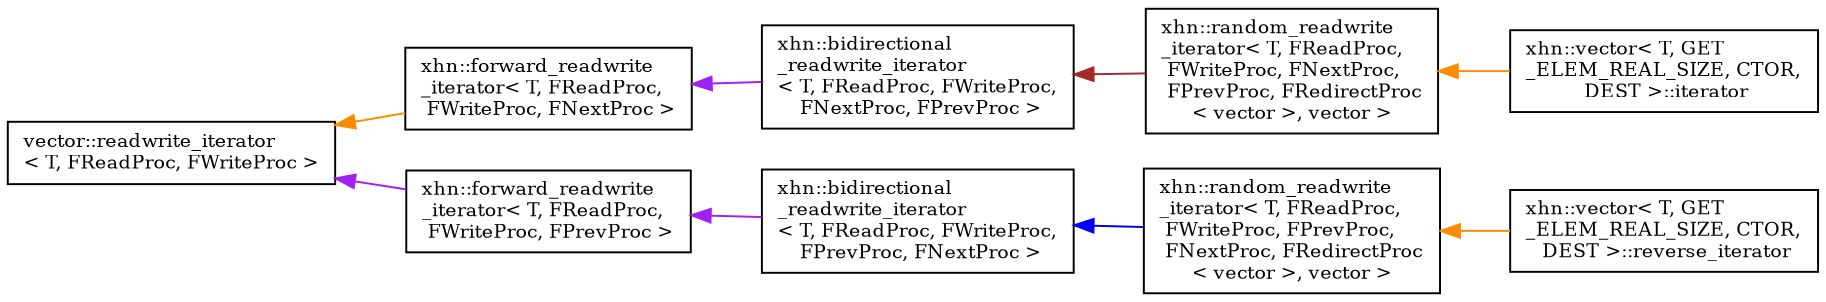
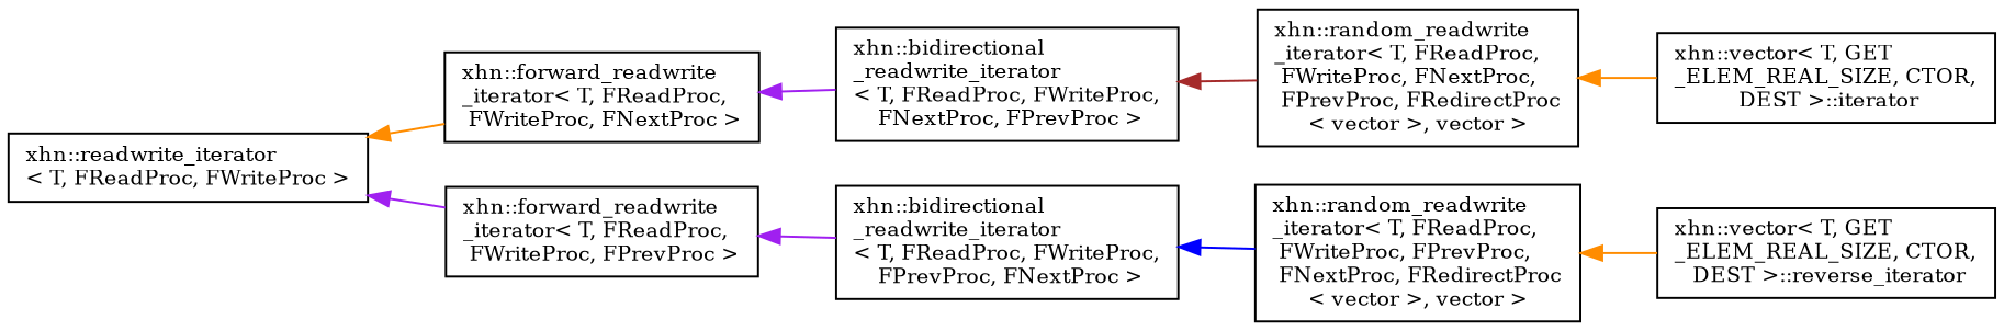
  digraph {
    rankdir=LR
    fontname="DejaVu Serif"
    node [color=black fillcolor=white fontname="DejaVu Serif" fontsize=10 shape=record style=filled]
    edge [color=darkorange dir=back fontname="DejaVu Serif" fontsize=10 labelfontname=Helvetica labelfontsize=10 style=solid]
-   n1 [height=0.2 label="vector::readwrite_iterator\l\< T, FReadProc, FWriteProc \>" width=0.4]
+   n1 [height=0.2 label="xhn::readwrite_iterator\l\< T, FReadProc, FWriteProc \>" width=0.4]
    n2 [height=0.2 label="xhn::forward_readwrite\l_iterator\< T, FReadProc,\l FWriteProc, FNextProc \>" width=0.4]
    n3 [height=0.2 label="xhn::forward_readwrite\l_iterator\< T, FReadProc,\l FWriteProc, FPrevProc \>" width=0.4]
    n4 [height=0.2 label="xhn::bidirectional\l_readwrite_iterator\l\< T, FReadProc, FWriteProc,\l FNextProc, FPrevProc \>" width=0.4]
    n5 [height=0.2 label="xhn::random_readwrite\l_iterator\< T, FReadProc,\l FWriteProc, FNextProc,\l FPrevProc, FRedirectProc\l\< vector \>, vector \>" width=0.4]
    n6 [height=0.2 label="xhn::vector\< T, GET\l_ELEM_REAL_SIZE, CTOR,\l DEST \>::iterator" width=0.4]
    n7 [height=0.2 label="xhn::bidirectional\l_readwrite_iterator\l\< T, FReadProc, FWriteProc,\l FPrevProc, FNextProc \>" width=0.4]
    n8 [height=0.2 label="xhn::random_readwrite\l_iterator\< T, FReadProc,\l FWriteProc, FPrevProc,\l FNextProc, FRedirectProc\l\< vector \>, vector \>" width=0.4]
    n9 [height=0.2 label="xhn::vector\< T, GET\l_ELEM_REAL_SIZE, CTOR,\l DEST \>::reverse_iterator" width=0.4]
    n1 -> n2
    n1 -> n3 [color=purple]
    n2 -> n4 [color=purple]
    n3 -> n7 [color=purple]
    n4 -> n5 [color=brown]
    n5 -> n6
    n7 -> n8 [color=blue]
    n8 -> n9
  }
